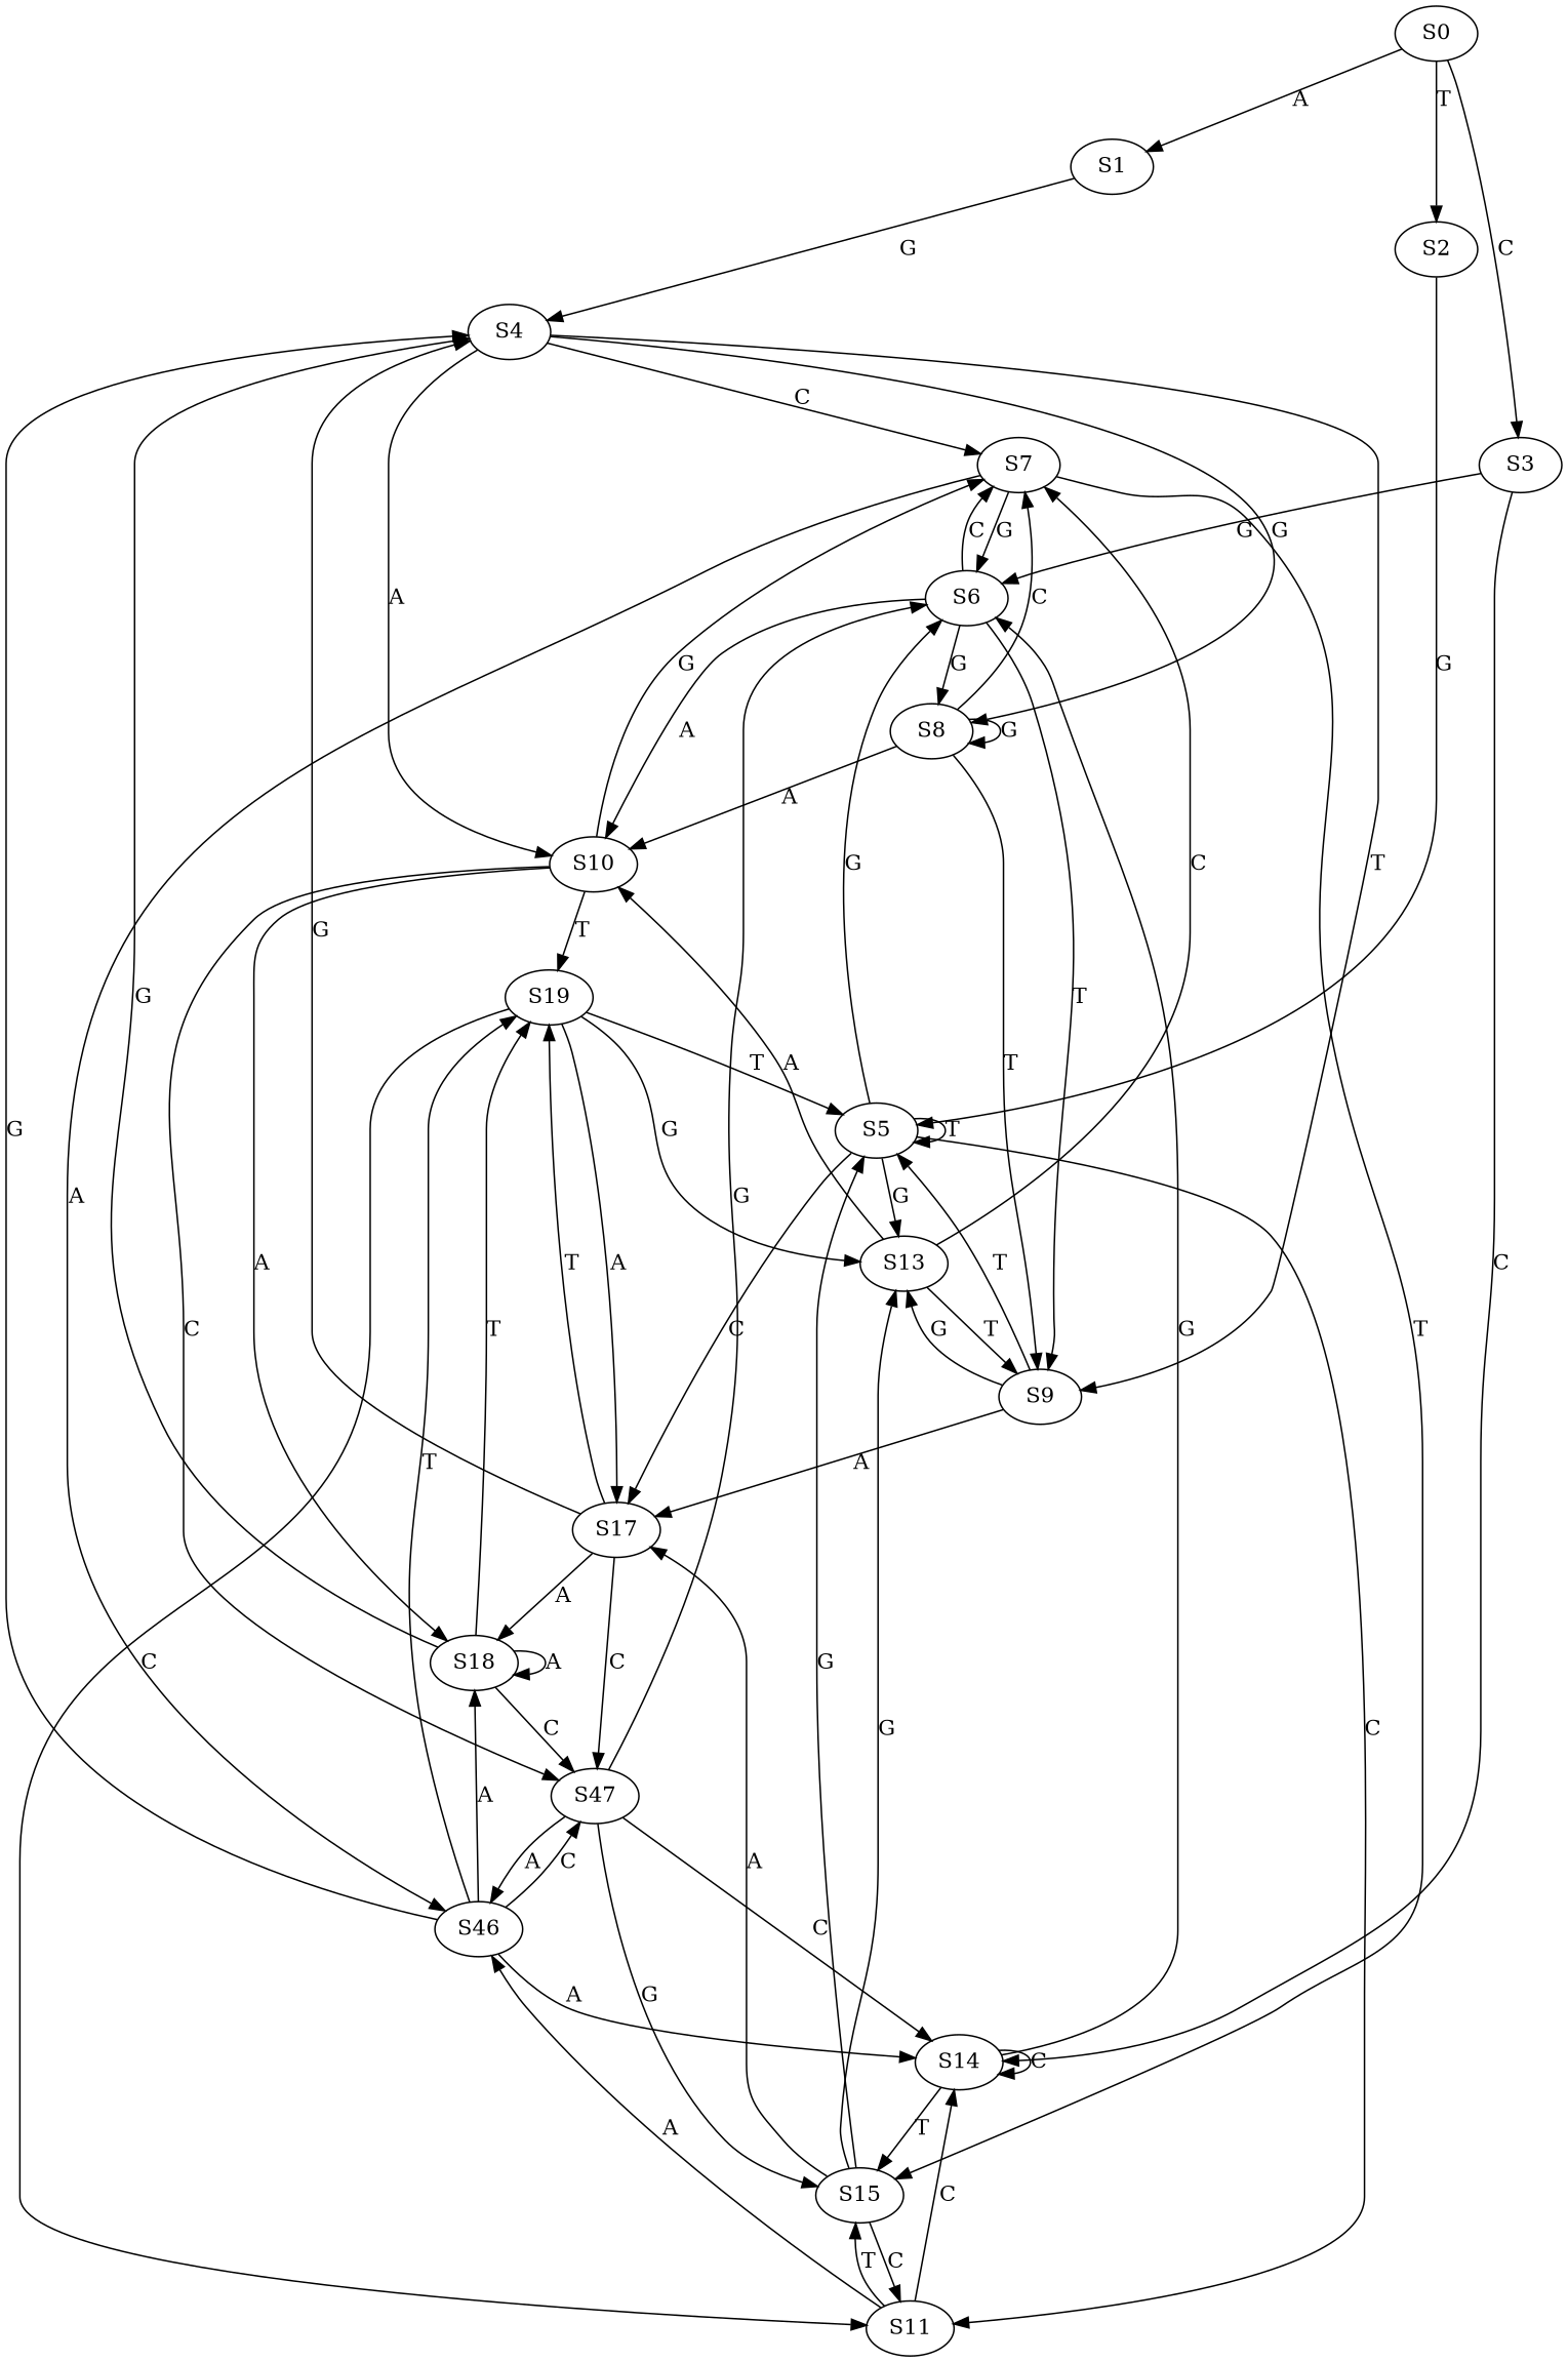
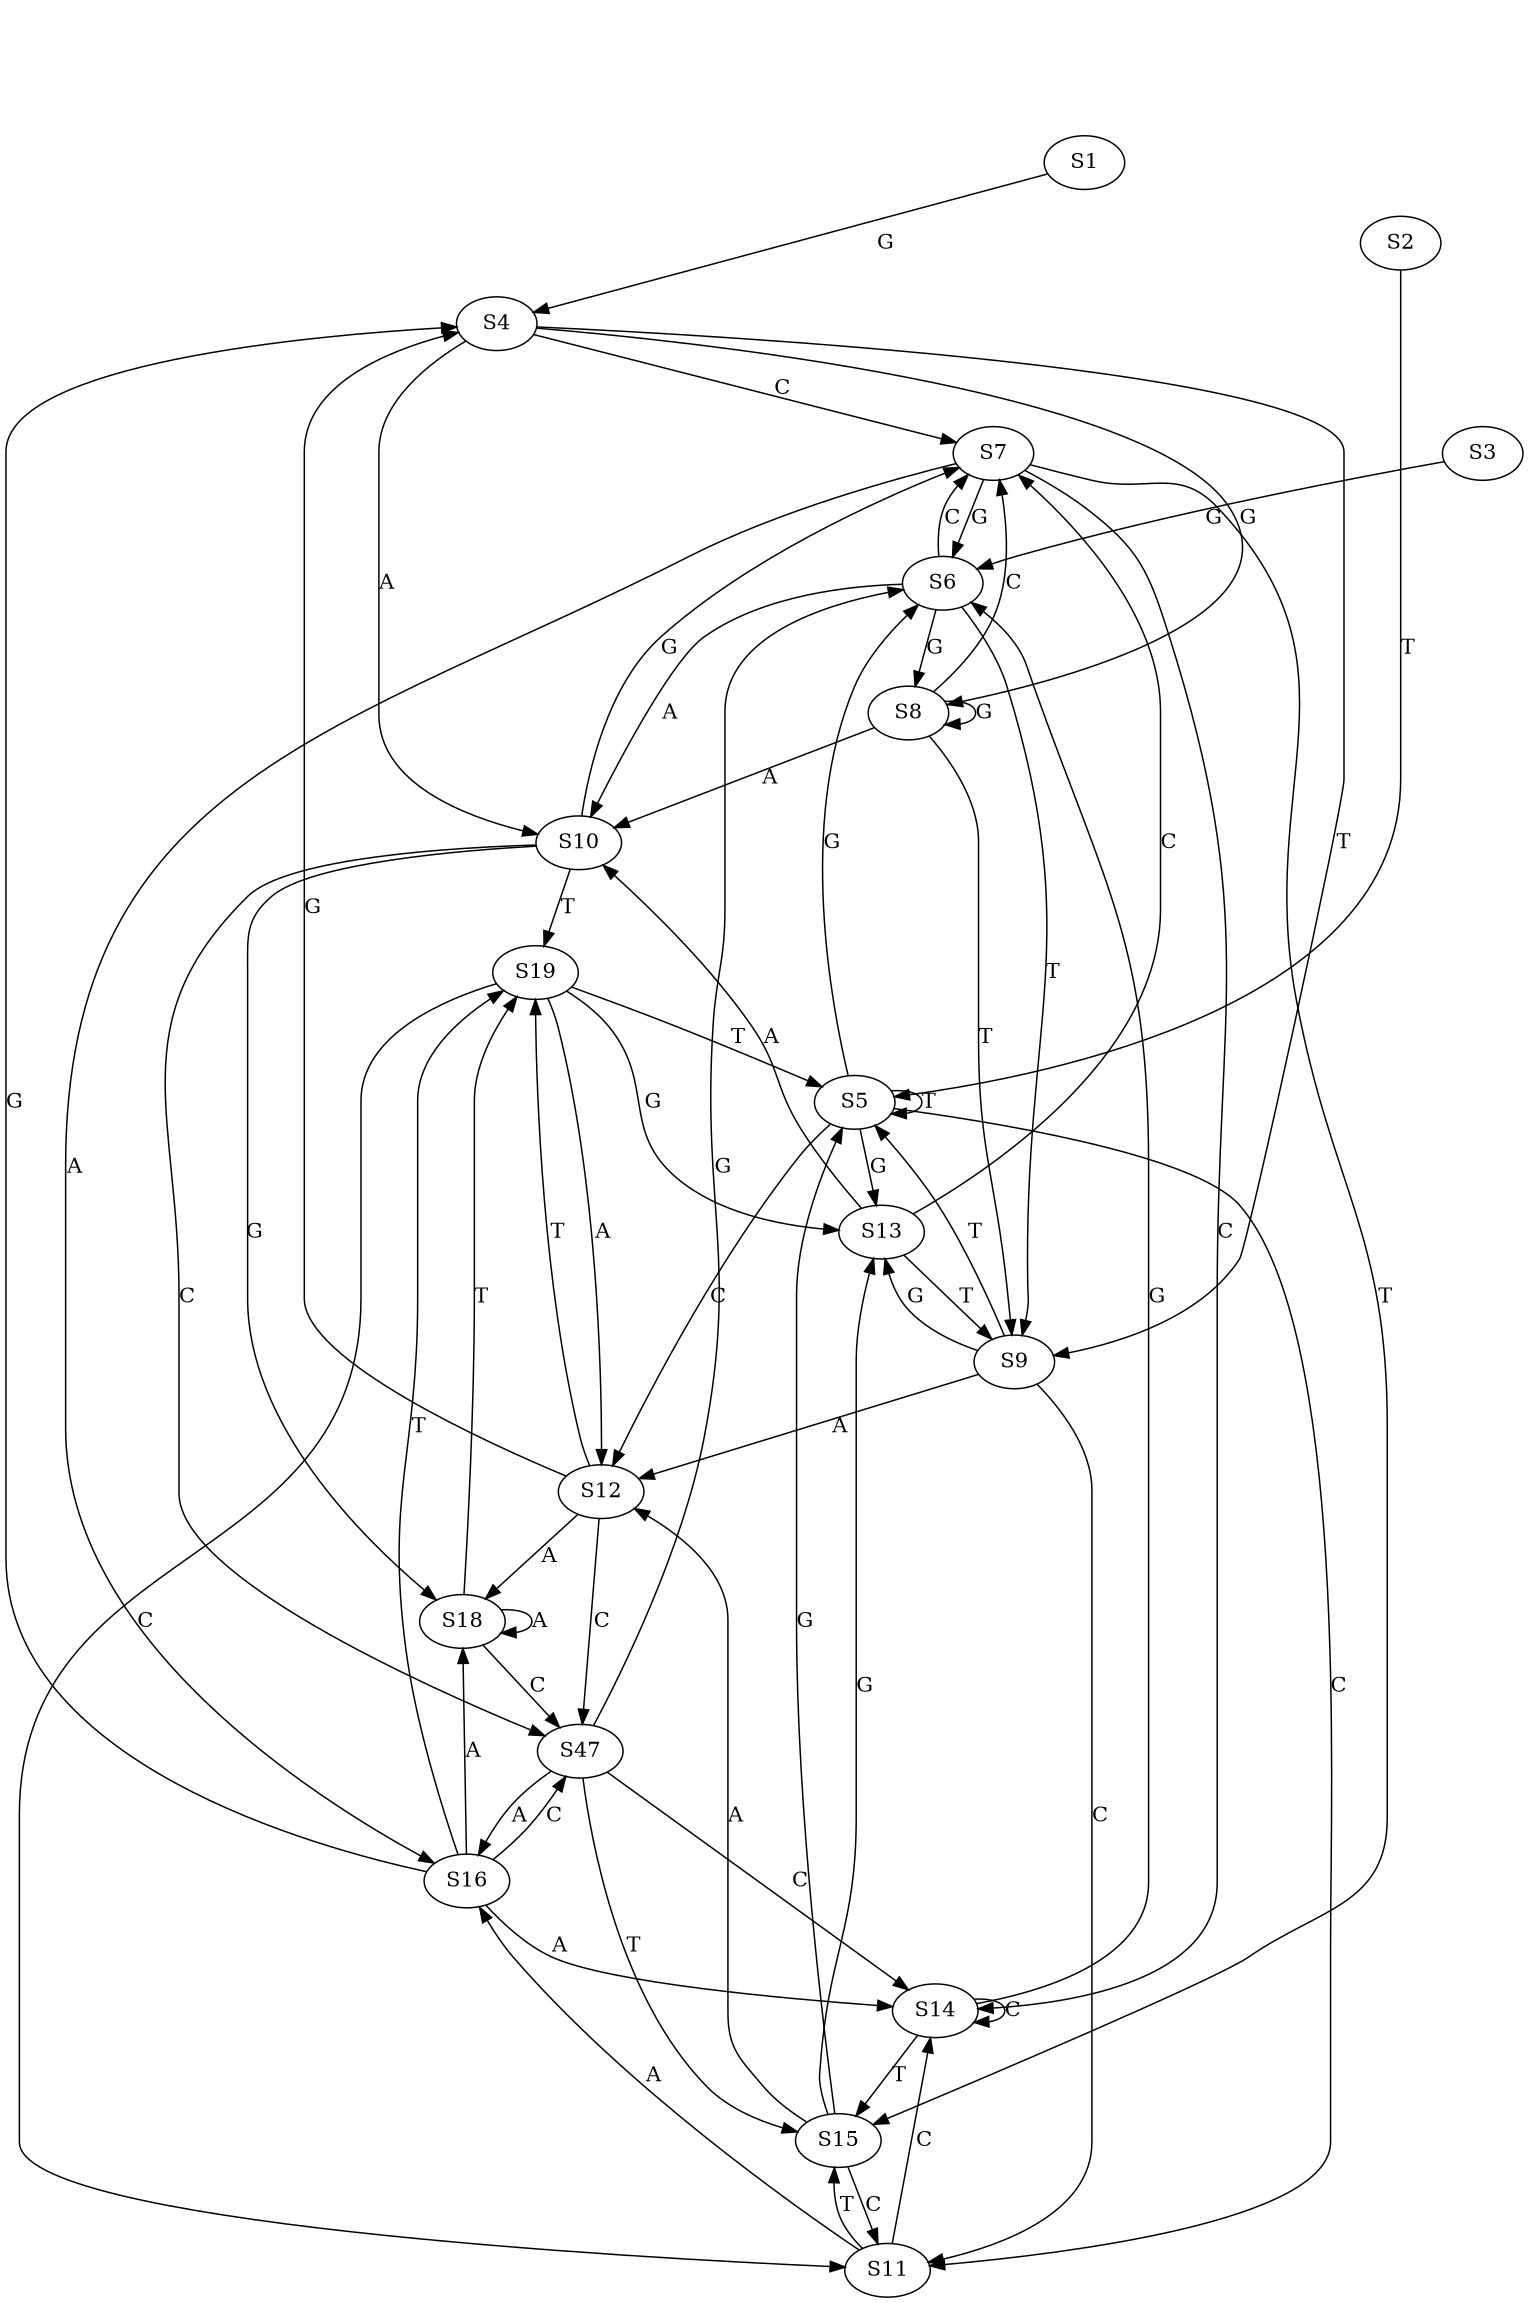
  strict digraph {
-   S0
    S1
    S2
    S3
    S4
    S5
    S6
    S7
    S8
    S9
    S10
    S11
-   S12 [label=S17]
+   S12
    S13
    S14
    S15
-   S16 [label=S46]
+   S16
    n18 [label=S47]
    S18
    S19
-   S0 -> S1 [label=A]
-   S0 -> S2 [label=T]
-   S0 -> S3 [label=C]
    S1 -> S4 [label=G]
-   S2 -> S5 [label=G]
+   S2 -> S5 [label=T]
    S3 -> S6 [label=G]
    S4 -> S7 [label=C]
    S4 -> S8 [label=G]
    S4 -> S9 [label=T]
    S4 -> S10 [label=A]
    S5 -> S5 [label=T]
    S5 -> S6 [label=G]
    S5 -> S11 [label=C]
    S5 -> S12 [label=C]
    S5 -> S13 [label=G]
    S6 -> S7 [label=C]
    S6 -> S8 [label=G]
    S6 -> S9 [label=T]
    S6 -> S10 [label=A]
    S7 -> S6 [label=G]
-   S3 -> S14 [label=C]
+   S7 -> S14 [label=C]
    S7 -> S15 [label=T]
    S7 -> S16 [label=A]
    S8 -> S7 [label=C]
    S8 -> S8 [label=G]
    S8 -> S9 [label=T]
    S8 -> S10 [label=A]
    S9 -> S5 [label=T]
+   S9 -> S11 [label=C]
    S9 -> S12 [label=A]
    S9 -> S13 [label=G]
    S10 -> S7 [label=G]
    S10 -> n18 [label=C]
-   S10 -> S18 [label=A]
+   S10 -> S18 [label=G]
    S10 -> S19 [label=T]
    S11 -> S14 [label=C]
    S11 -> S15 [label=T]
    S11 -> S16 [label=A]
    S12 -> S4 [label=G]
    S12 -> n18 [label=C]
    S12 -> S18 [label=A]
    S12 -> S19 [label=T]
    S13 -> S7 [label=C]
    S13 -> S9 [label=T]
    S13 -> S10 [label=A]
    S14 -> S6 [label=G]
    S14 -> S14 [label=C]
    S14 -> S15 [label=T]
    S15 -> S5 [label=G]
    S15 -> S11 [label=C]
    S15 -> S12 [label=A]
    S15 -> S13 [label=G]
    S16 -> S4 [label=G]
    S16 -> S14 [label=A]
    S16 -> n18 [label=C]
    S16 -> S18 [label=A]
    S16 -> S19 [label=T]
    n18 -> S6 [label=G]
    n18 -> S14 [label=C]
-   n18 -> S15 [label=G]
+   n18 -> S15 [label=T]
    n18 -> S16 [label=A]
-   S18 -> S4 [label=G]
    S18 -> n18 [label=C]
    S18 -> S18 [label=A]
    S18 -> S19 [label=T]
    S19 -> S5 [label=T]
    S19 -> S11 [label=C]
    S19 -> S12 [label=A]
    S19 -> S13 [label=G]
  }
